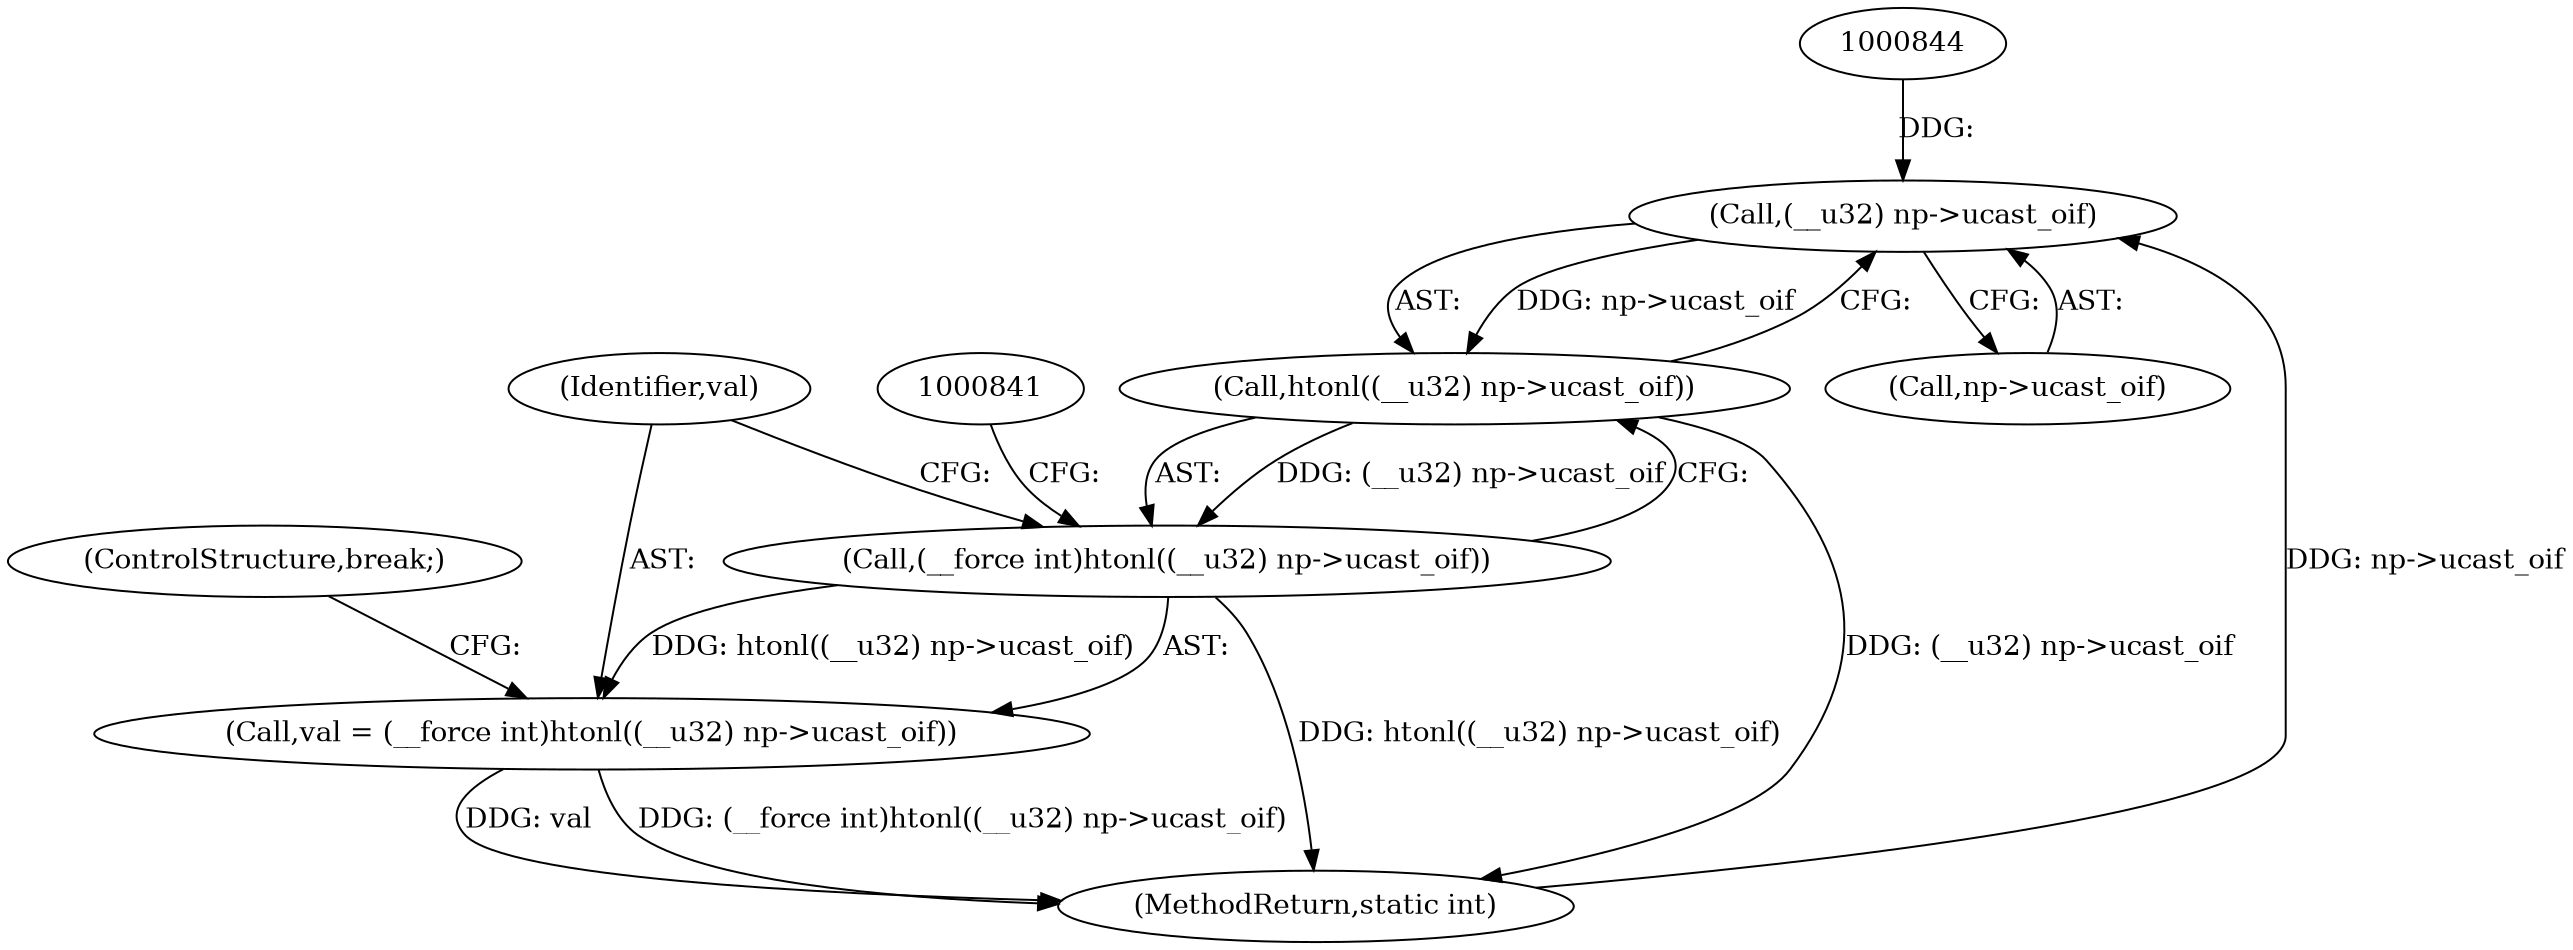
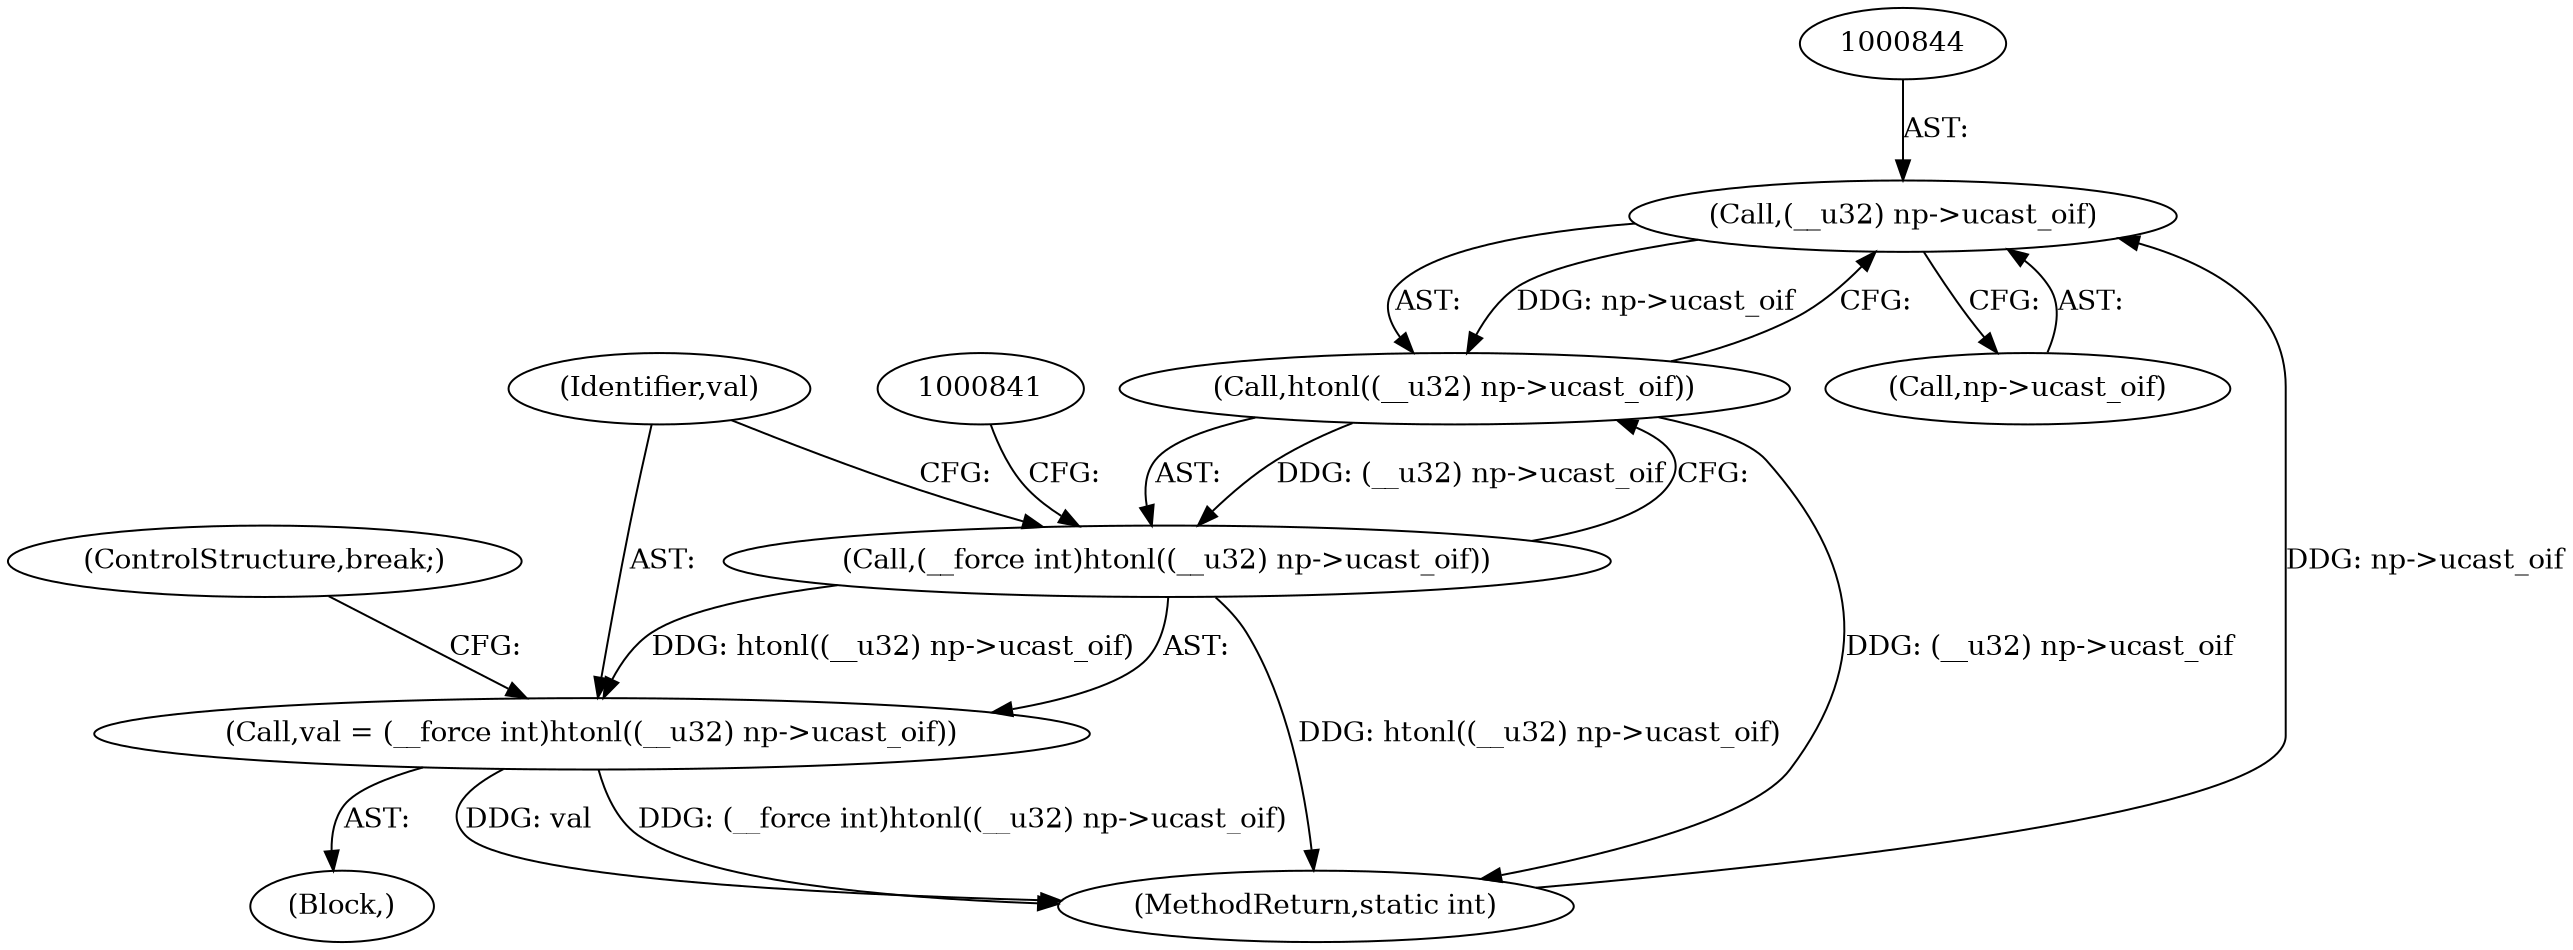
  digraph {
    n1 [label="(Call,(__u32) np->ucast_oif)"]
    n2 [label="(Call,htonl((__u32) np->ucast_oif))"]
    n3 [label="(Call,np->ucast_oif)"]
    n4 [label="(MethodReturn,static int)"]
    n5 [label="(Call,(__force int)htonl((__u32) np->ucast_oif))"]
    n6 [label="(Call,val = (__force int)htonl((__u32) np->ucast_oif))"]
+   n7 [label="(Block,)"]
    n8 [label="(ControlStructure,break;)"]
    n9 [label="(Identifier,val)"]
    1000844
    1000841
    n1 -> n2 [label="AST: "]
    n1 -> n2 [label="DDG: np->ucast_oif"]
    n1 -> n3 [label="CFG: "]
    n2 -> n1 [label="CFG: "]
    n2 -> n4 [label="DDG: (__u32) np->ucast_oif"]
    n2 -> n5 [label="AST: "]
    n2 -> n5 [label="DDG: (__u32) np->ucast_oif"]
    n3 -> n1 [label="AST: "]
    n4 -> n1 [label="DDG: np->ucast_oif"]
    n5 -> n2 [label="CFG: "]
    n5 -> n4 [label="DDG: htonl((__u32) np->ucast_oif)"]
    n5 -> n6 [label="AST: "]
    n5 -> n6 [label="DDG: htonl((__u32) np->ucast_oif)"]
    n6 -> n4 [label="DDG: val"]
    n6 -> n4 [label="DDG: (__force int)htonl((__u32) np->ucast_oif)"]
+   n6 -> n7 [label="AST: "]
    n8 -> n6 [label="CFG: "]
    n9 -> n5 [label="CFG: "]
    n9 -> n6 [label="AST: "]
-   1000844 -> n1 [label="DDG: "]
+   1000844 -> n1 [label="AST: "]
    1000841 -> n5 [label="CFG: "]
  }
